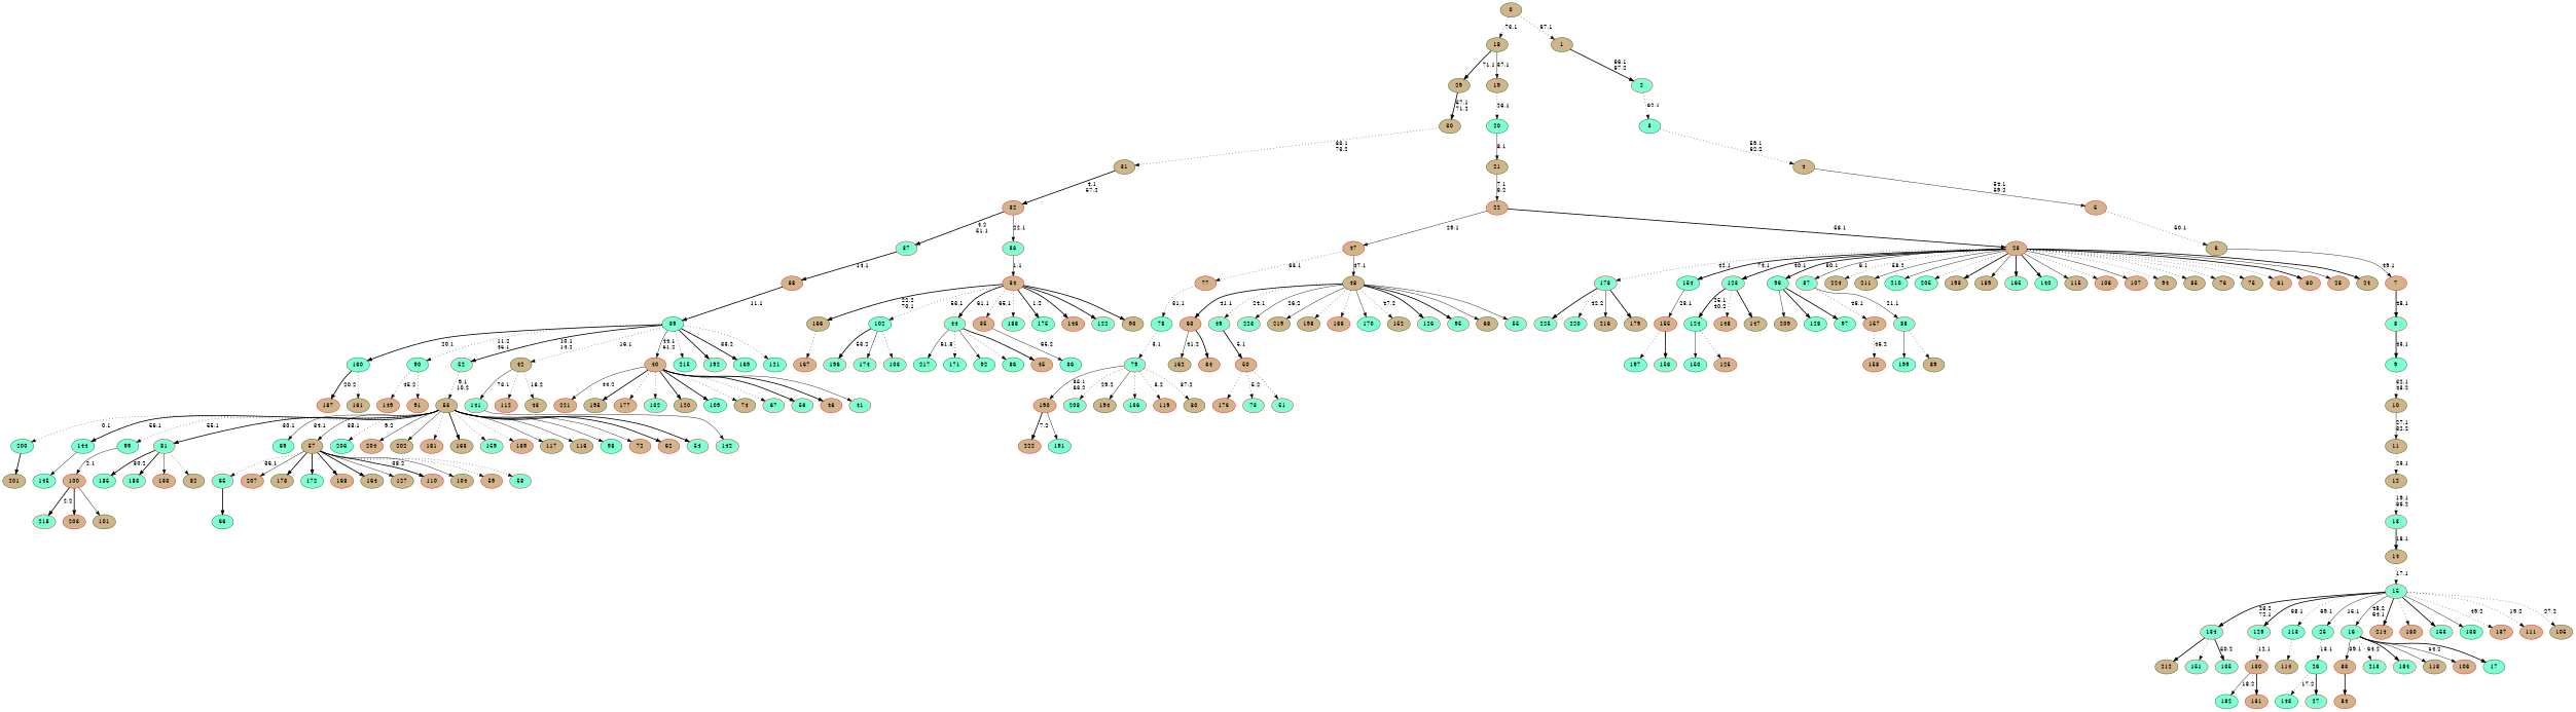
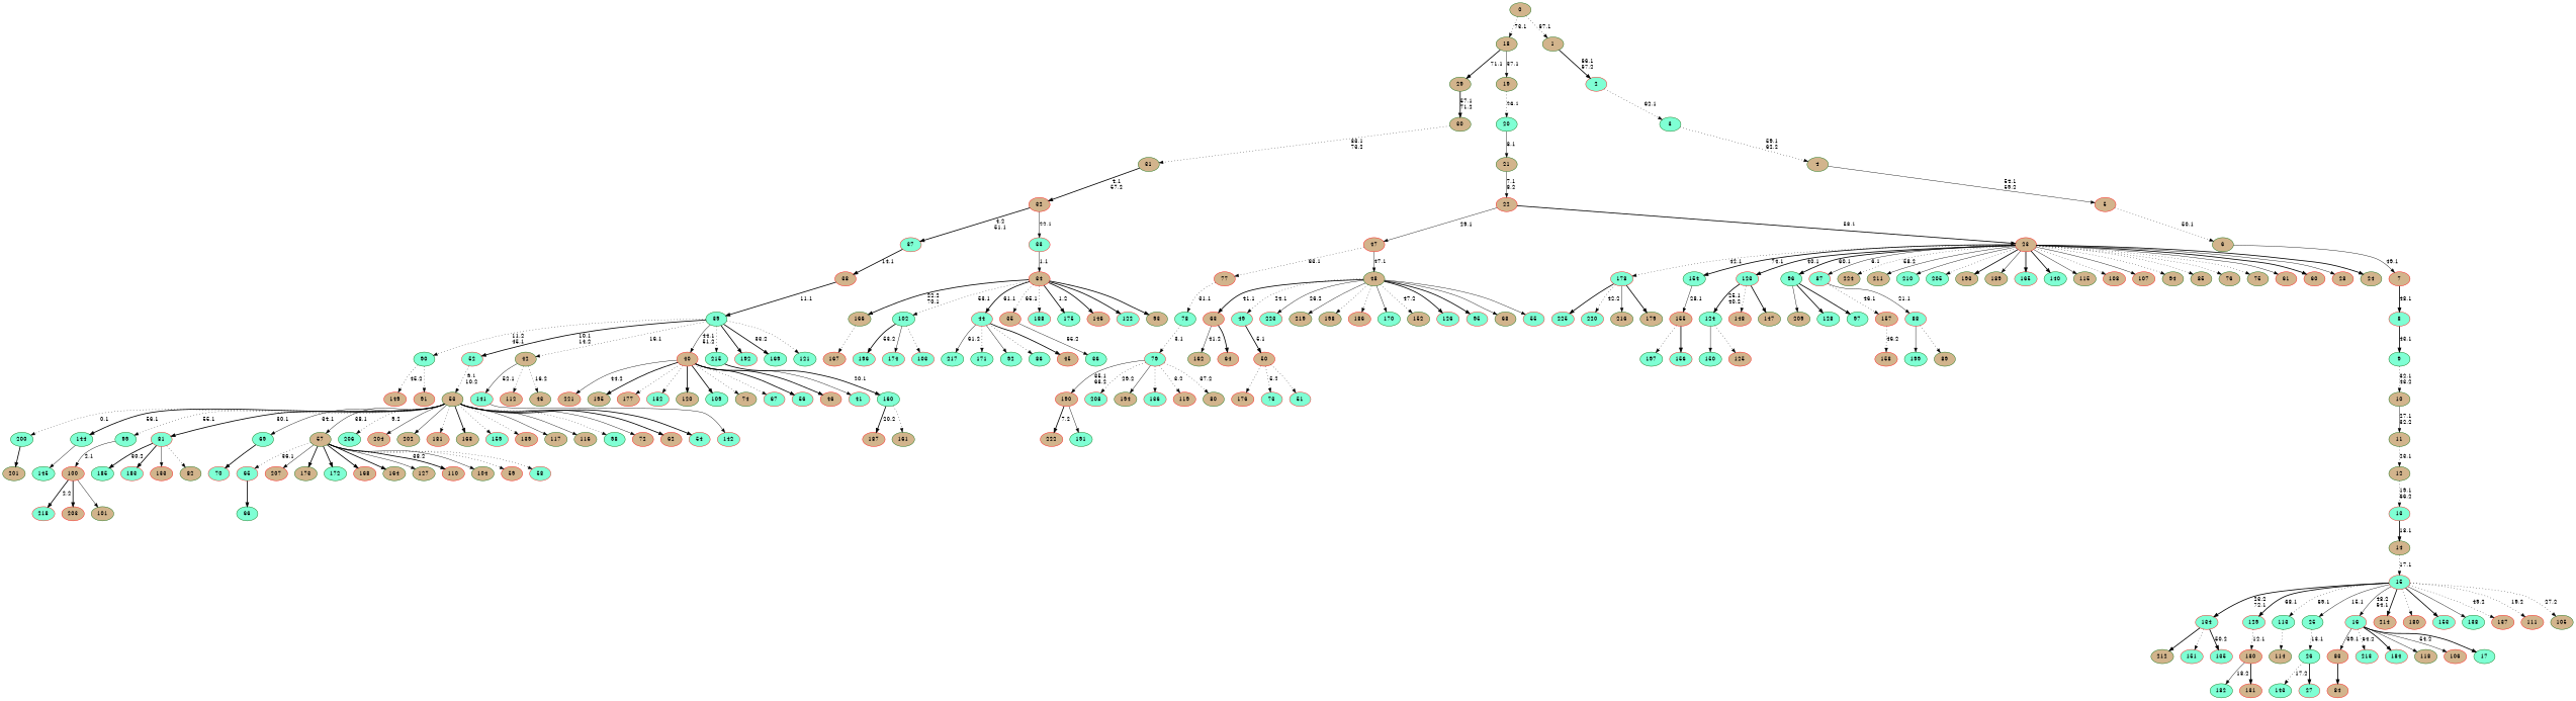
  digraph {
    node [color=red fillcolor=tan style=filled]
    edge [style=dotted]
    200 [color=darkgreen fillcolor=aquamarine]
    201 [color=darkgreen]
    190
    222
    191 [color=darkgreen fillcolor=aquamarine]
    178 [fillcolor=aquamarine]
    225 [fillcolor=aquamarine]
    220 [fillcolor=aquamarine]
    216 [color=darkgreen]
    179 [color=darkgreen]
    166 [color=darkgreen]
    167
    160 [color=darkgreen fillcolor=aquamarine]
    187
    161 [color=darkgreen]
    157
    158
    197 [color=darkgreen fillcolor=aquamarine]
    155
    156 [fillcolor=aquamarine]
    154 [color=darkgreen fillcolor=aquamarine]
    144 [color=darkgreen fillcolor=aquamarine]
    145 [color=darkgreen fillcolor=aquamarine]
    141 [fillcolor=aquamarine]
    142 [fillcolor=aquamarine]
    134 [fillcolor=aquamarine]
    212 [color=darkgreen]
    151 [fillcolor=aquamarine]
    135 [fillcolor=aquamarine]
    182 [color=darkgreen fillcolor=aquamarine]
    130
    131
    129 [fillcolor=aquamarine]
    124 [color=darkgreen fillcolor=aquamarine]
    150 [color=darkgreen fillcolor=aquamarine]
    125
    123 [fillcolor=aquamarine]
    148
    147 [color=darkgreen]
    113 [color=darkgreen fillcolor=aquamarine]
    114 [color=darkgreen]
    102 [color=darkgreen fillcolor=aquamarine]
    196 [fillcolor=aquamarine]
    174 [fillcolor=aquamarine]
    103 [fillcolor=aquamarine]
    218 [fillcolor=aquamarine]
    100
    203
    101 [color=darkgreen]
    99 [color=darkgreen fillcolor=aquamarine]
    96 [color=darkgreen fillcolor=aquamarine]
    209 [color=darkgreen]
    128 [color=darkgreen fillcolor=aquamarine]
    97 [color=darkgreen fillcolor=aquamarine]
    90 [color=darkgreen fillcolor=aquamarine]
    149
    91
    88 [fillcolor=aquamarine]
    199 [color=darkgreen fillcolor=aquamarine]
    89 [color=darkgreen]
    87 [fillcolor=aquamarine]
    83
    84
    81 [fillcolor=aquamarine]
    185 [color=darkgreen fillcolor=aquamarine]
    183 [fillcolor=aquamarine]
    133
    82 [color=darkgreen]
    79 [fillcolor=aquamarine]
    208 [fillcolor=aquamarine]
    194 [color=darkgreen]
    136 [fillcolor=aquamarine]
    119
    80 [color=darkgreen]
    78 [color=darkgreen fillcolor=aquamarine]
    77
    69 [color=darkgreen fillcolor=aquamarine]
+   70 [fillcolor=aquamarine]
    65 [fillcolor=aquamarine]
    66 [color=darkgreen fillcolor=aquamarine]
    162 [color=darkgreen]
    63
    64
    57 [color=darkgreen]
    207
    173 [color=darkgreen]
    172 [color=darkgreen fillcolor=aquamarine]
    168
    164 [color=darkgreen]
    127 [color=darkgreen]
    110
    104 [color=darkgreen]
    59
    58 [fillcolor=aquamarine]
    53 [color=darkgreen]
    206 [color=darkgreen fillcolor=aquamarine]
    204
    202 [color=darkgreen]
    181
    163 [color=darkgreen]
    159 [fillcolor=aquamarine]
    139
    117 [color=darkgreen]
    116 [color=darkgreen]
    98 [color=darkgreen fillcolor=aquamarine]
    72
    62
    54 [fillcolor=aquamarine]
    52 [fillcolor=aquamarine]
    50
    176
    73 [fillcolor=aquamarine]
    51 [fillcolor=aquamarine]
    49 [fillcolor=aquamarine]
    48 [color=darkgreen]
    223 [fillcolor=aquamarine]
    219 [color=darkgreen]
    198 [color=darkgreen]
    186
    170 [color=darkgreen fillcolor=aquamarine]
    152 [color=darkgreen]
    126 [fillcolor=aquamarine]
    95 [fillcolor=aquamarine]
    68 [color=darkgreen]
    55 [fillcolor=aquamarine]
    47
    44 [fillcolor=aquamarine]
    217 [color=darkgreen fillcolor=aquamarine]
    171 [color=darkgreen fillcolor=aquamarine]
    92 [color=darkgreen fillcolor=aquamarine]
    86 [color=darkgreen fillcolor=aquamarine]
    45
    42 [color=darkgreen]
    112
    43 [color=darkgreen]
    40
    221
    195 [color=darkgreen]
    177
    132 [fillcolor=aquamarine]
    120 [color=darkgreen]
    109 [color=darkgreen fillcolor=aquamarine]
    74 [color=darkgreen]
    67 [fillcolor=aquamarine]
    56 [fillcolor=aquamarine]
    46
    41 [fillcolor=aquamarine]
    39 [color=darkgreen fillcolor=aquamarine]
    215 [color=darkgreen fillcolor=aquamarine]
    192 [fillcolor=aquamarine]
    169 [color=darkgreen fillcolor=aquamarine]
    121 [color=darkgreen fillcolor=aquamarine]
    38
    37 [fillcolor=aquamarine]
    36 [color=darkgreen fillcolor=aquamarine]
    35
    34
    188 [fillcolor=aquamarine]
    175 [color=darkgreen fillcolor=aquamarine]
    146
    122 [fillcolor=aquamarine]
    93 [color=darkgreen]
    33 [fillcolor=aquamarine]
    32
    31 [color=darkgreen]
    30 [color=darkgreen]
    29 [color=darkgreen]
    26 [color=darkgreen fillcolor=aquamarine]
    143 [color=darkgreen fillcolor=aquamarine]
    27 [fillcolor=aquamarine]
    25 [color=darkgreen fillcolor=aquamarine]
    23
    224 [color=darkgreen]
    211 [color=darkgreen]
    210 [color=darkgreen fillcolor=aquamarine]
    205 [color=darkgreen fillcolor=aquamarine]
    193 [color=darkgreen]
    189 [color=darkgreen]
    165 [fillcolor=aquamarine]
    140 [color=darkgreen fillcolor=aquamarine]
    115 [color=darkgreen]
    108
    107
    94 [color=darkgreen]
    85 [color=darkgreen]
    76 [color=darkgreen]
    75 [color=darkgreen]
    61
    60
    28
    24 [color=darkgreen]
    22
    21 [color=darkgreen]
    20 [color=darkgreen fillcolor=aquamarine]
    19 [color=darkgreen]
    18 [color=darkgreen]
    16 [fillcolor=aquamarine]
    213 [fillcolor=aquamarine]
    184 [fillcolor=aquamarine]
    118 [color=darkgreen]
    106
    17 [color=darkgreen fillcolor=aquamarine]
    15 [fillcolor=aquamarine]
    214
    180
    153 [fillcolor=aquamarine]
    138 [color=darkgreen fillcolor=aquamarine]
    137
    111
    105 [color=darkgreen]
    14 [color=darkgreen]
    13 [fillcolor=aquamarine]
    12 [color=darkgreen]
    11 [color=darkgreen]
    10 [color=darkgreen]
    9 [color=darkgreen fillcolor=aquamarine]
    8 [fillcolor=aquamarine]
    7
    6 [color=darkgreen]
    5
    4 [color=darkgreen]
    3 [color=darkgreen fillcolor=aquamarine]
    2 [fillcolor=aquamarine]
    1 [color=darkgreen]
    0 [color=darkgreen]
    200 -> 201 [style=bold]
    190 -> 222 [label="7,2" style=bold]
    190 -> 191 [style=solid]
    178 -> 225 [style=bold]
    178 -> 220 [label="42,2"]
    178 -> 216 [style=solid]
    178 -> 179 [style=bold]
    166 -> 167
    160 -> 187 [label="20,2" style=bold]
    160 -> 161
    157 -> 158 [label="46,2"]
    155 -> 197
    155 -> 156 [style=bold]
    154 -> 155 [label="28,1" style=solid]
    144 -> 145 [style=solid]
    141 -> 142 [style=solid]
    134 -> 212 [style=bold]
    134 -> 151
    134 -> 135 [label="50,2" style=bold]
    130 -> 182 [label="18,2" style=solid]
    130 -> 131 [style=bold]
    129 -> 130 [label="12,1"]
    124 -> 150 [style=solid]
    124 -> 125
    123 -> 124 [label="25,1\n40,2" style=bold]
    123 -> 148
    123 -> 147 [style=bold]
    113 -> 114
    102 -> 196 [label="53,2" style=bold]
    102 -> 174 [style=solid]
    102 -> 103
    100 -> 218 [label="2,2" style=bold]
    100 -> 203 [style=bold]
    100 -> 101 [style=solid]
    99 -> 100 [label="2,1" style=solid]
    96 -> 209 [style=solid]
    96 -> 128 [style=bold]
    96 -> 97 [style=bold]
    90 -> 149 [label="45,2"]
    90 -> 91
    88 -> 199 [style=solid]
    88 -> 89
    87 -> 157 [label="46,1"]
    87 -> 88 [label="21,1" style=solid]
    83 -> 84 [style=bold]
    81 -> 185 [label="30,2" style=bold]
    81 -> 183 [style=bold]
    81 -> 133 [style=solid]
    81 -> 82
    79 -> 190 [label="35,1\n63,2" style=solid]
    79 -> 208 [label="29,2"]
    79 -> 194 [style=solid]
    79 -> 136
    79 -> 119 [label="3,2"]
    79 -> 80 [label="37,2"]
    78 -> 79 [label="3,1"]
    77 -> 78 [label="31,1"]
+   69 -> 70 [style=bold]
    65 -> 66 [style=bold]
    63 -> 162 [label="41,2" style=solid]
    63 -> 64 [style=bold]
    57 -> 65 [label="36,1"]
    57 -> 207 [style=solid]
    57 -> 173 [style=bold]
    57 -> 172 [style=bold]
    57 -> 168 [style=bold]
    57 -> 164 [style=bold]
    57 -> 127 [style=solid]
    57 -> 110 [label="38,2" style=bold]
    57 -> 104 [style=solid]
    57 -> 59
    57 -> 58
    53 -> 200 [label="0,1"]
    53 -> 144 [label="56,1" style=bold]
    53 -> 99 [label="55,1"]
    53 -> 81 [label="30,1" style=bold]
    53 -> 69 [label="34,1" style=solid]
    53 -> 57 [label="38,1" style=solid]
    53 -> 206 [label="9,2"]
    53 -> 204 [style=solid]
    53 -> 202 [style=solid]
    53 -> 181
    53 -> 163 [style=bold]
    53 -> 159
    53 -> 139
    53 -> 117 [style=solid]
    53 -> 116 [style=solid]
-   53 -> 98 [style=solid]
+   53 -> 98
    53 -> 72 [style=solid]
    53 -> 62 [style=bold]
    53 -> 54 [style=bold]
    52 -> 53 [label="9,1\n10,2"]
    50 -> 176
    50 -> 73 [label="5,2"]
    50 -> 51
    49 -> 50 [label="5,1" style=bold]
    48 -> 63 [label="41,1" style=bold]
    48 -> 49 [label="24,1"]
    48 -> 223 [label="26,2" style=solid]
    48 -> 219 [style=solid]
    48 -> 198
    48 -> 186
    48 -> 170 [style=solid]
    48 -> 152 [label="47,2"]
    48 -> 126 [style=bold]
    48 -> 95 [style=bold]
    48 -> 68 [style=solid]
    48 -> 55 [style=solid]
    47 -> 77 [label="63,1"]
    47 -> 48 [label="47,1" style=solid]
-   44 -> 217 [label="61,8" style=solid]
+   44 -> 217 [label="61,2" style=solid]
    44 -> 171
    44 -> 92 [style=solid]
    44 -> 86
    44 -> 45 [style=bold]
-   42 -> 141 [label="73,1" style=solid]
+   42 -> 141 [label="52,1" style=solid]
    42 -> 112
    42 -> 43 [label="16,2"]
    40 -> 221 [label="44,2" style=solid]
    40 -> 195 [style=bold]
    40 -> 177
    40 -> 132
    40 -> 120 [style=bold]
    40 -> 109 [style=bold]
    40 -> 74
    40 -> 67
    40 -> 56 [style=bold]
    40 -> 46 [style=bold]
    40 -> 41 [style=solid]
-   39 -> 160 [label="20,1" style=bold]
+   215 -> 160 [label="20,1" style=bold]
    39 -> 90 [label="11,2\n45,1"]
    39 -> 52 [label="10,1\n14,2" style=bold]
    39 -> 42 [label="16,1"]
    39 -> 40 [label="44,1\n51,2" style=solid]
    39 -> 215
    39 -> 192 [style=bold]
    39 -> 169 [label="33,2" style=bold]
    39 -> 121
    38 -> 39 [label="11,1" style=bold]
    37 -> 38 [label="14,1" style=bold]
    35 -> 36 [label="65,2" style=solid]
    34 -> 166 [label="22,2\n70,1" style=bold]
    34 -> 102 [label="53,1"]
    34 -> 44 [label="61,1" style=bold]
    34 -> 35 [label="65,1"]
    34 -> 188
    34 -> 175 [label="1,2" style=bold]
    34 -> 146 [style=bold]
    34 -> 122 [style=bold]
    34 -> 93 [style=bold]
    33 -> 34 [label="1,1" style=solid]
    32 -> 37 [label="4,2\n51,1" style=bold]
    32 -> 33 [label="22,1" style=solid]
    31 -> 32 [label="4,1\n57,2" style=bold]
    30 -> 31 [label="33,1\n73,2"]
    29 -> 30 [label="57,1\n71,2" style=bold]
    26 -> 143 [label="17,2"]
    26 -> 27 [style=bold]
    25 -> 26 [label="13,1"]
    23 -> 178 [label="42,1"]
    23 -> 154 [label="74,1" style=bold]
    23 -> 123 [label="40,1" style=bold]
    23 -> 96 [label="60,1" style=bold]
    23 -> 87 [label="6,1" style=solid]
    23 -> 224 [label="58,2"]
    23 -> 211 [style=solid]
    23 -> 210 [style=solid]
    23 -> 205
    23 -> 193 [style=bold]
    23 -> 189 [style=solid]
    23 -> 165 [style=bold]
    23 -> 140 [style=bold]
    23 -> 115 [style=solid]
    23 -> 108
    23 -> 107 [style=solid]
    23 -> 94
    23 -> 85
    23 -> 76
    23 -> 75
-   23 -> 61
+   23 -> 61 [style=solid]
    23 -> 60 [style=bold]
    23 -> 28 [style=solid]
    23 -> 24 [style=bold]
    22 -> 47 [label="29,1" style=solid]
    22 -> 23 [label="58,1" style=bold]
    21 -> 22 [label="7,1\n8,2" style=solid]
    20 -> 21 [label="8,1" style=solid]
    19 -> 20 [label="26,1"]
    18 -> 29 [label="71,1" style=bold]
    18 -> 19 [label="37,1" style=solid]
    16 -> 83 [label="39,1" style=solid]
    16 -> 213 [label="64,2"]
    16 -> 184 [style=bold]
    16 -> 118 [style=solid]
    16 -> 106 [label="54,2" style=solid]
    16 -> 17 [style=bold]
    15 -> 134 [label="23,2\n72,1" style=bold]
    15 -> 129 [label="68,1" style=bold]
    15 -> 113 [label="69,1"]
    15 -> 25 [label="15,1" style=solid]
    15 -> 16 [label="48,2\n64,1" style=solid]
    15 -> 214 [style=bold]
    15 -> 180
    15 -> 153 [style=bold]
    15 -> 138 [style=solid]
    15 -> 137 [label="49,2"]
    15 -> 111 [label="19,2"]
    15 -> 105 [label="27,2"]
    14 -> 15 [label="17,1"]
    13 -> 14 [label="18,1" style=bold]
    12 -> 13 [label="19,1\n66,2"]
    11 -> 12 [label="23,1"]
    10 -> 11 [label="27,1\n32,2" style=solid]
    9 -> 10 [label="32,1\n43,2"]
    8 -> 9 [label="43,1" style=bold]
    7 -> 8 [label="48,1" style=bold]
    6 -> 7 [label="49,1" style=solid]
    5 -> 6 [label="50,1"]
    4 -> 5 [label="54,1\n59,2" style=solid]
    3 -> 4 [label="59,1\n62,2"]
    2 -> 3 [label="62,1"]
    1 -> 2 [label="66,1\n67,2" style=bold]
    0 -> 18 [label="73,1"]
    0 -> 1 [label="67,1"]
  }
